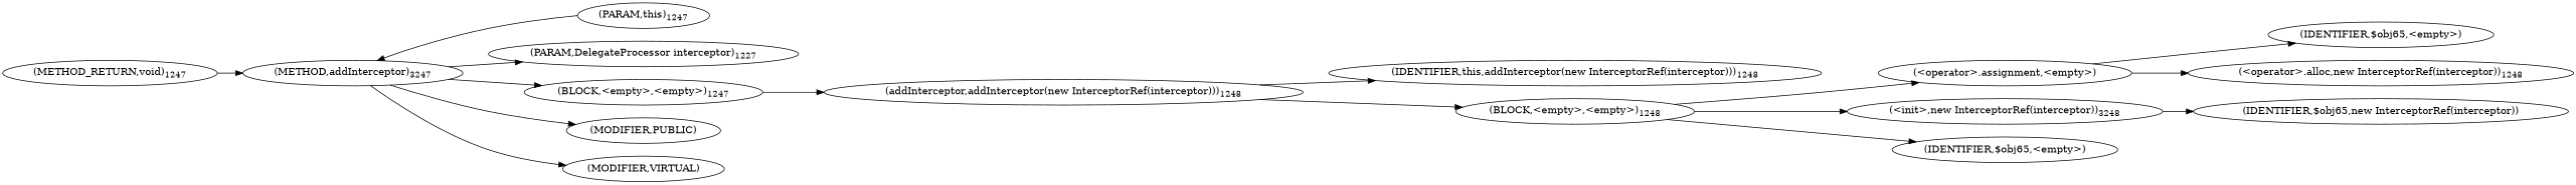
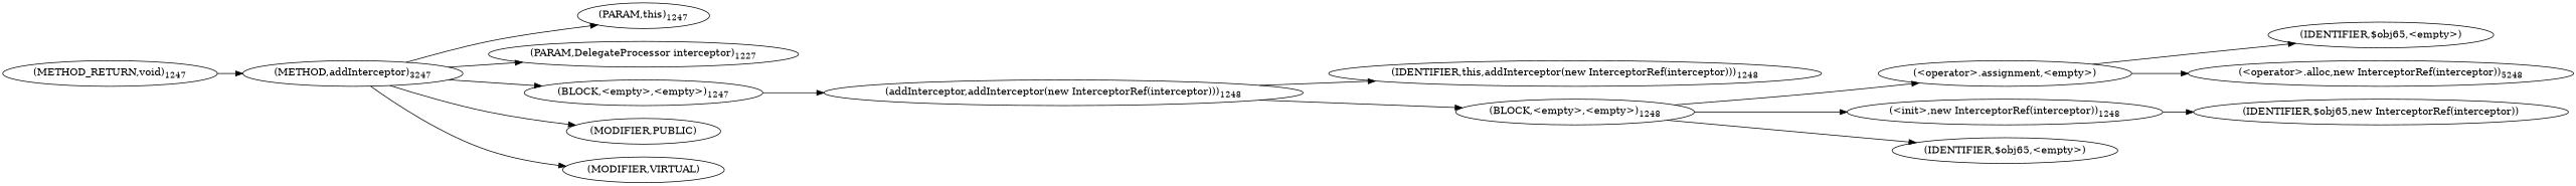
  digraph {
    rankdir=LR
    n1 [label=<(METHOD,addInterceptor)<SUB>3247</SUB>>]
    n2 [label=<(PARAM,this)<SUB>1247</SUB>>]
    n3 [label=<(PARAM,DelegateProcessor interceptor)<SUB>1227</SUB>>]
    n4 [label=<(BLOCK,&lt;empty&gt;,&lt;empty&gt;)<SUB>1247</SUB>>]
    n5 [label=<(MODIFIER,PUBLIC)>]
    n6 [label=<(MODIFIER,VIRTUAL)>]
    n7 [label=<(addInterceptor,addInterceptor(new InterceptorRef(interceptor)))<SUB>1248</SUB>>]
    n8 [label=<(METHOD_RETURN,void)<SUB>1247</SUB>>]
    n9 [label=<(IDENTIFIER,this,addInterceptor(new InterceptorRef(interceptor)))<SUB>1248</SUB>>]
    n10 [label=<(BLOCK,&lt;empty&gt;,&lt;empty&gt;)<SUB>1248</SUB>>]
    n11 [label=<(&lt;operator&gt;.assignment,&lt;empty&gt;)>]
-   n12 [label=<(&lt;init&gt;,new InterceptorRef(interceptor))<SUB>3248</SUB>>]
+   n12 [label=<(&lt;init&gt;,new InterceptorRef(interceptor))<SUB>1248</SUB>>]
    n13 [label=<(IDENTIFIER,$obj65,&lt;empty&gt;)>]
    n14 [label=<(IDENTIFIER,$obj65,&lt;empty&gt;)>]
-   n15 [label=<(&lt;operator&gt;.alloc,new InterceptorRef(interceptor))<SUB>1248</SUB>>]
+   n15 [label=<(&lt;operator&gt;.alloc,new InterceptorRef(interceptor))<SUB>5248</SUB>>]
    n16 [label=<(IDENTIFIER,$obj65,new InterceptorRef(interceptor))>]
-   n2 -> n1
+   n1 -> n2
    n1 -> n3
    n1 -> n4
    n1 -> n5
    n1 -> n6
    n4 -> n7
    n7 -> n9
    n7 -> n10
    n8 -> n1
    n10 -> n11
    n10 -> n12
    n10 -> n13
    n11 -> n14
    n11 -> n15
    n12 -> n16
  }
